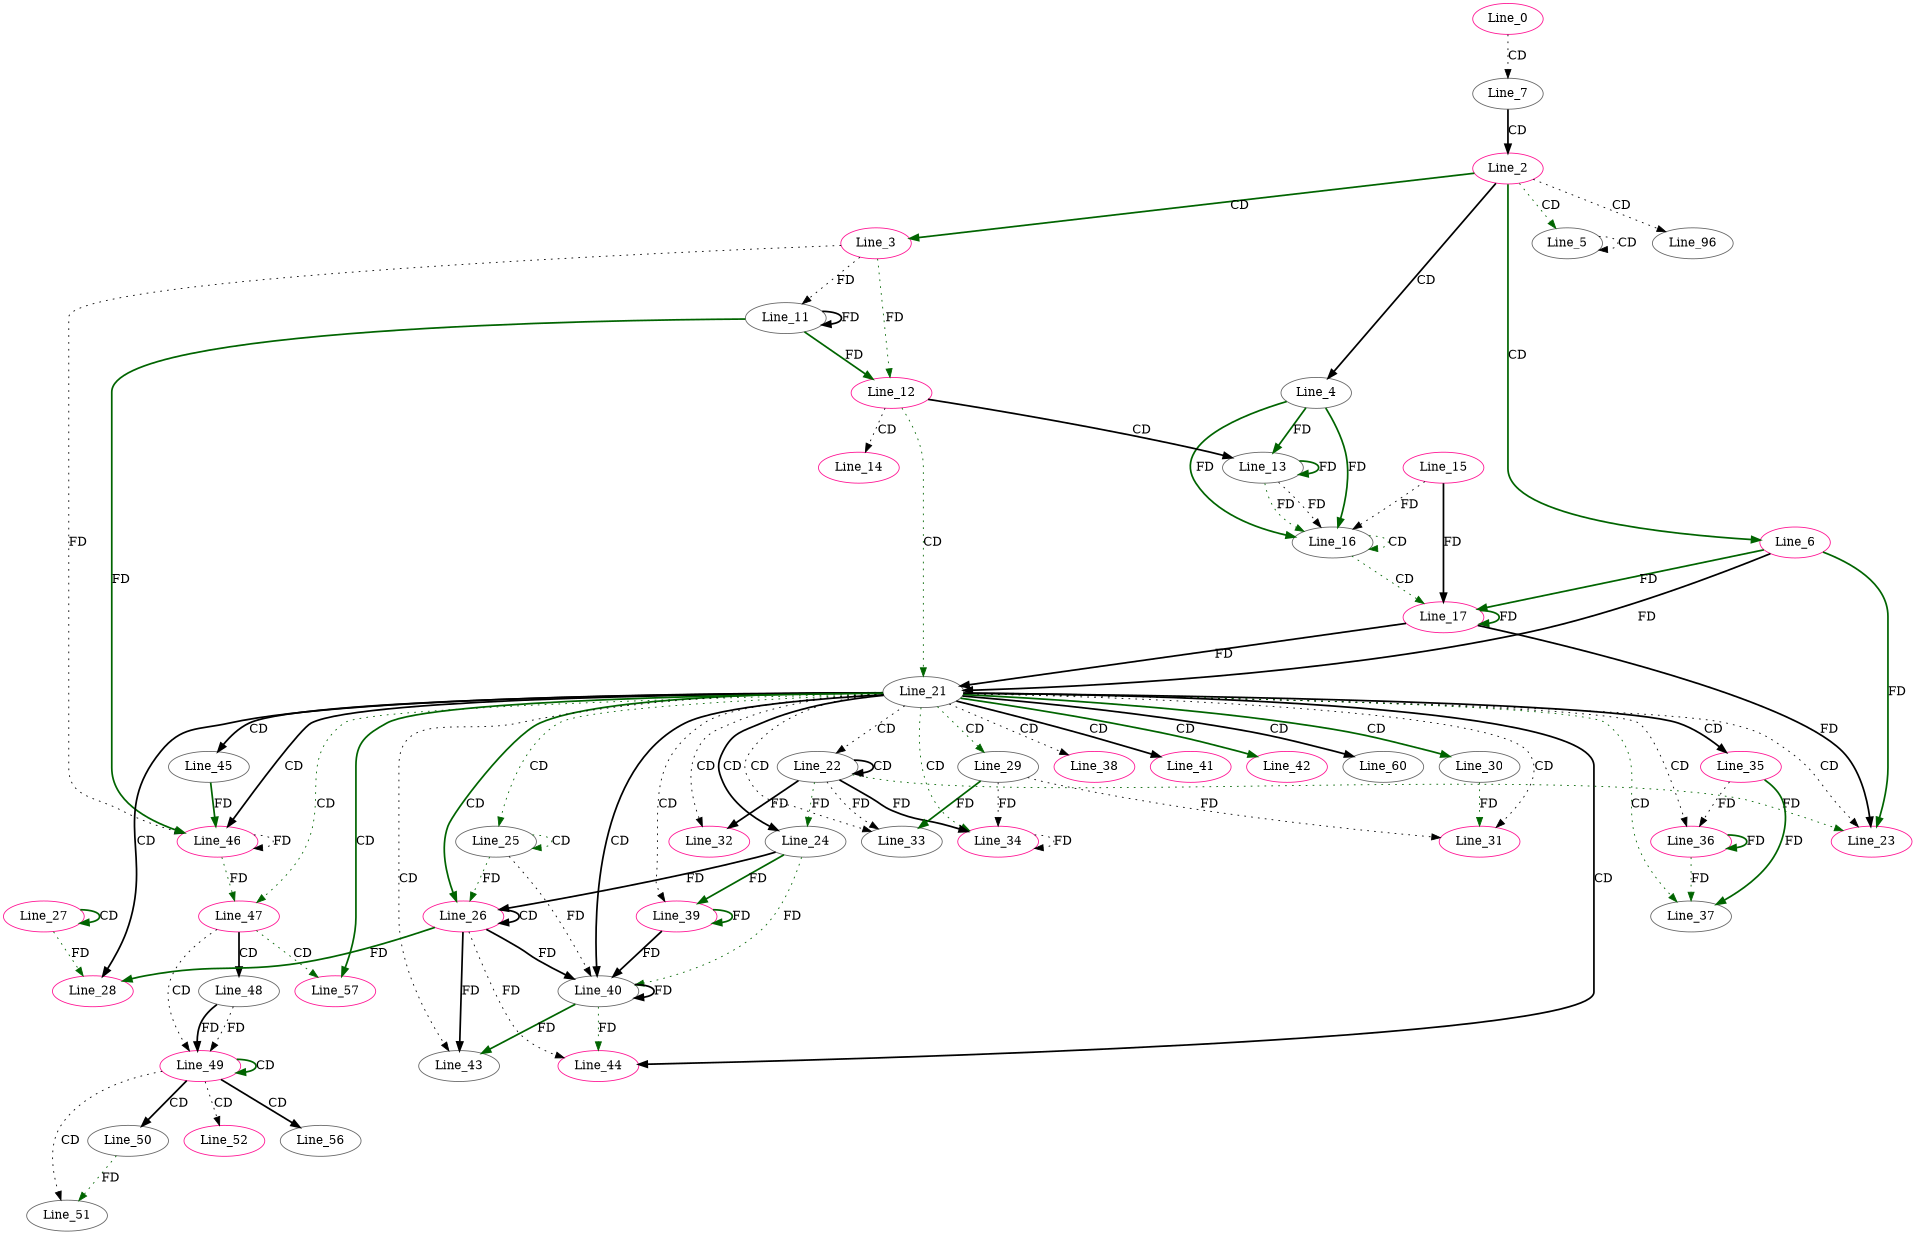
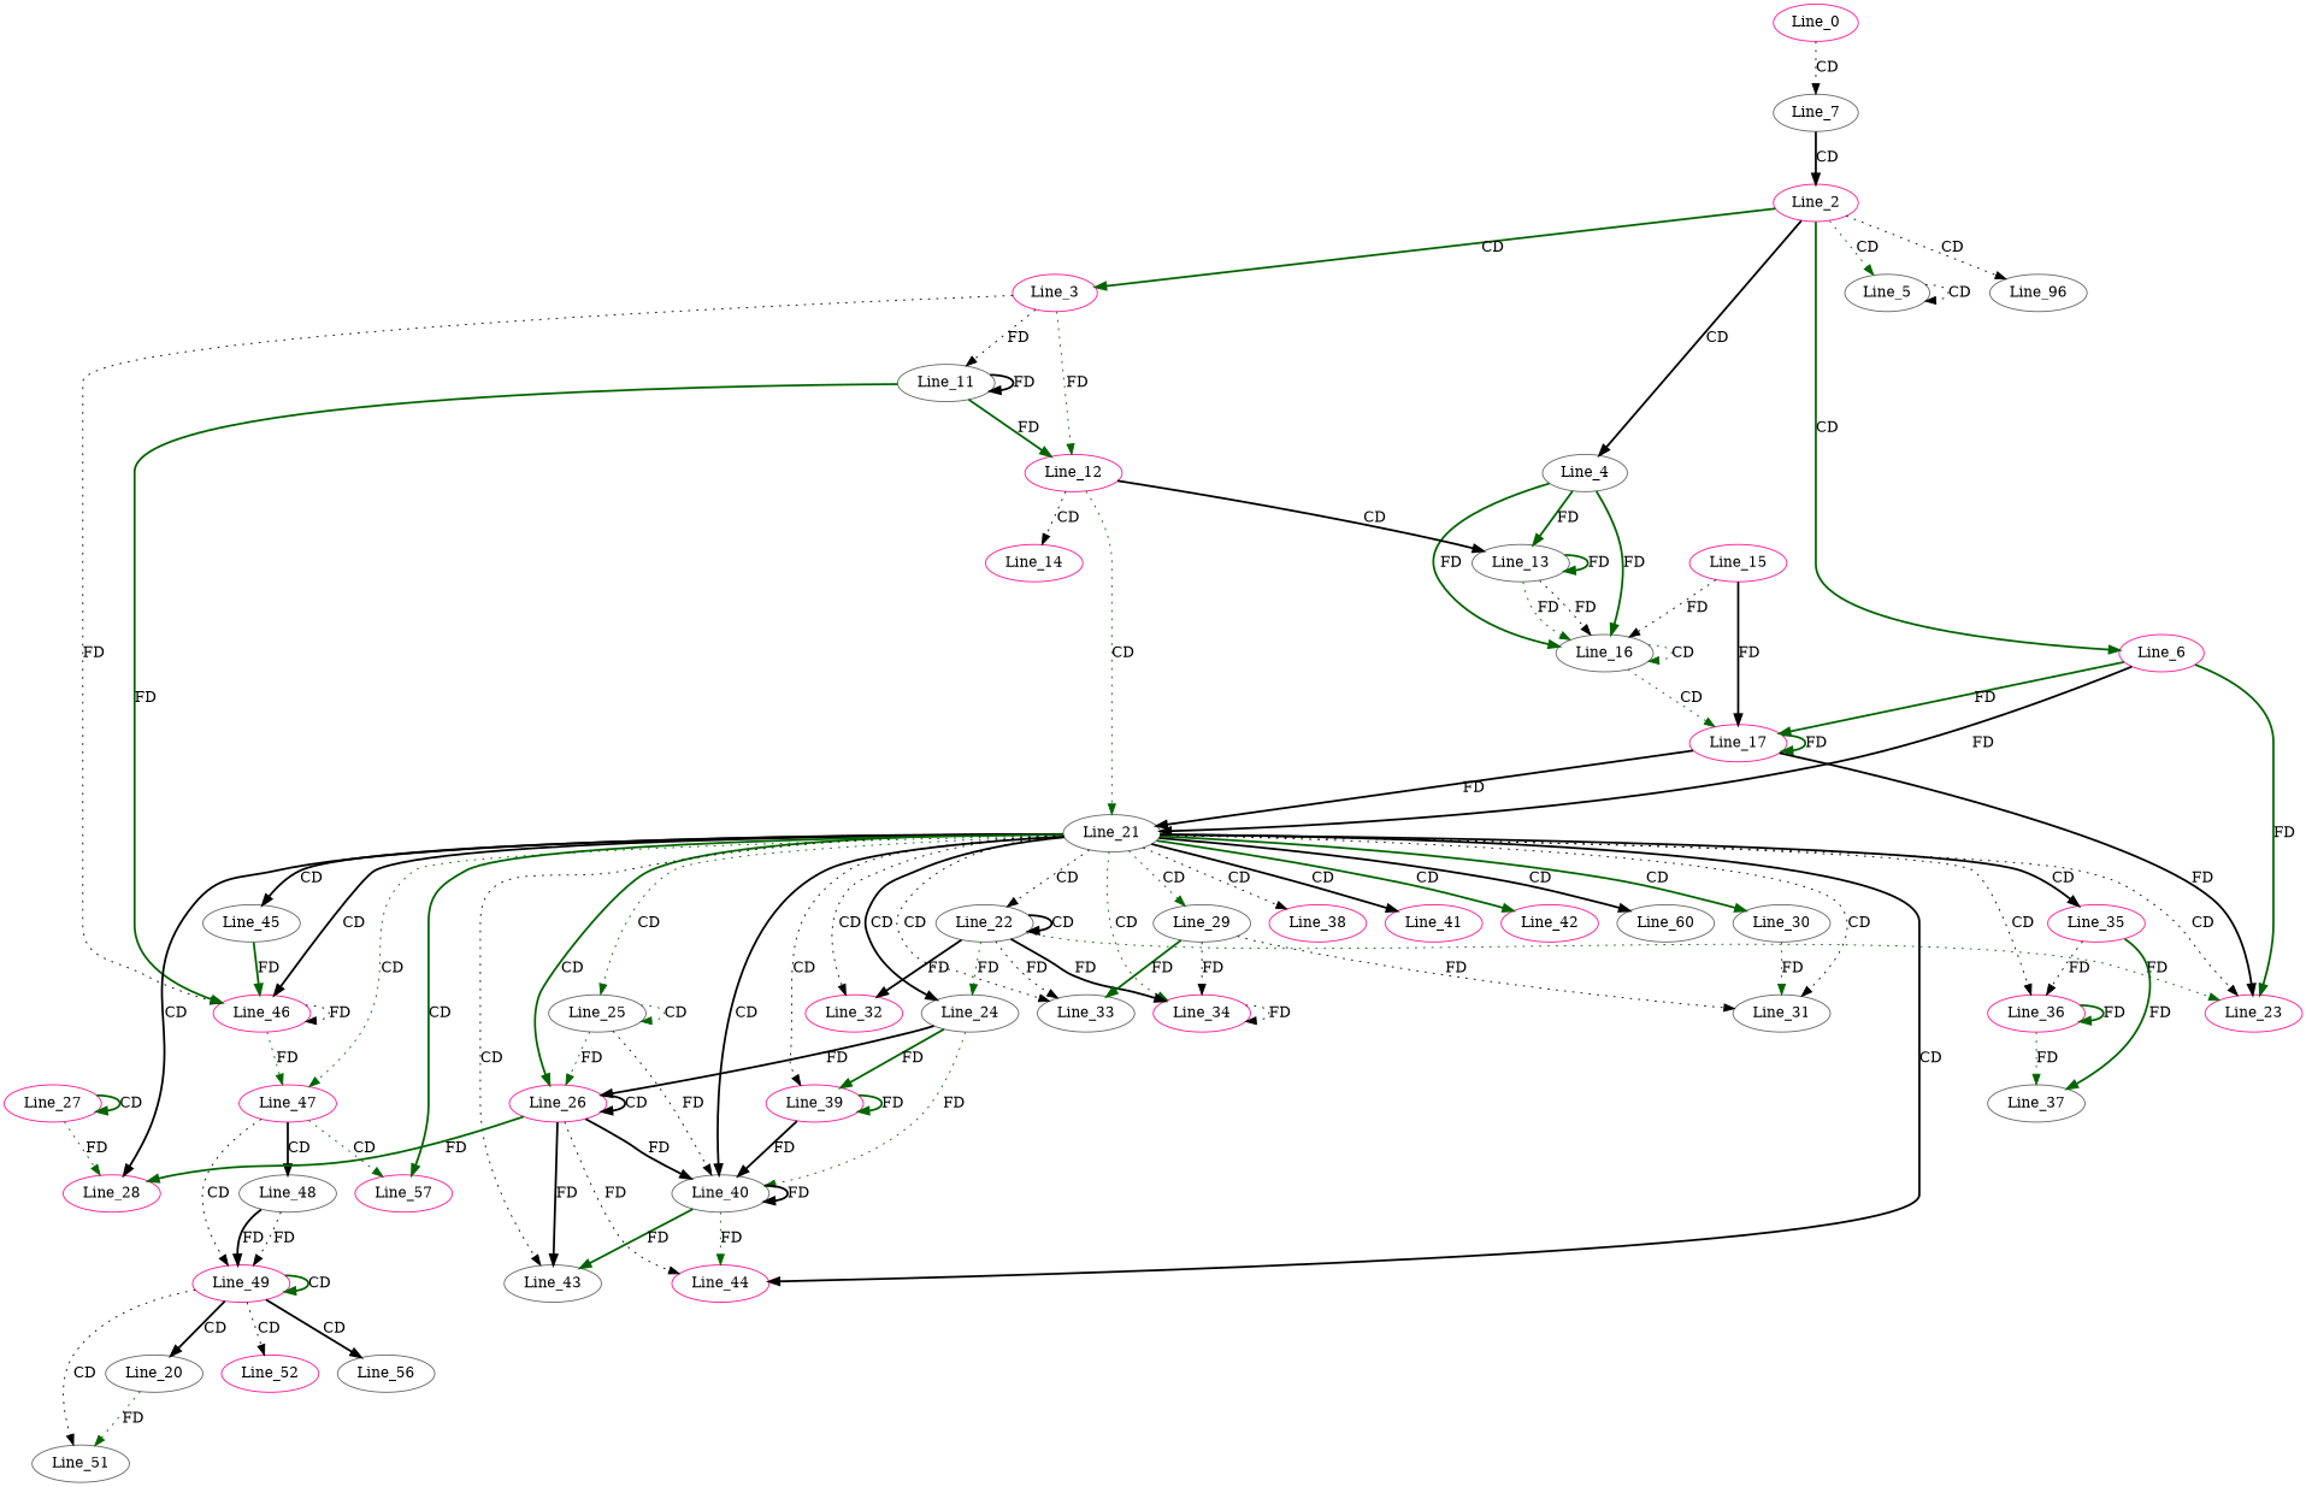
  digraph {
    node [color=deeppink]
    edge [color=black style=bold]
    n1 [color=gray40 label=Line_7]
    Line_0
    Line_2
    Line_3
    Line_4 [color=gray40]
    Line_5 [color=gray40]
    Line_6
    Line_96 [color=gray40]
    Line_11 [color=gray40]
    Line_12
    Line_46
    Line_13 [color=gray40]
    Line_16 [color=gray40]
    Line_17
    Line_21 [color=gray40]
    Line_23
    Line_14
    Line_47
    Line_22 [color=gray40]
    Line_24 [color=gray40]
    Line_25 [color=gray40]
    Line_26
    Line_28
    Line_29 [color=gray40]
    Line_30 [color=gray40]
-   Line_31
+   Line_31 [color=gray40]
    Line_32
    Line_33 [color=gray40]
    Line_34
    Line_35
    Line_36
    Line_37 [color=gray40]
    Line_38
    Line_39
    Line_40 [color=gray40]
    Line_41
    Line_42
    Line_43 [color=gray40]
    Line_44
    Line_45 [color=gray40]
    Line_60 [color=gray40]
    Line_57
    Line_15
    Line_27
    Line_48 [color=gray40]
    Line_49
-   Line_50 [color=gray40]
+   Line_50 [color=gray40 label=Line_20]
    Line_51 [color=gray40]
    Line_52
    n50 [color=gray40 label=Line_56]
    n1 -> Line_2 [label=CD]
    Line_0 -> n1 [label=CD style=dotted]
    Line_2 -> Line_3 [color=darkgreen label=CD]
    Line_2 -> Line_4 [label=CD]
    Line_2 -> Line_5 [color=darkgreen label=CD style=dotted]
    Line_2 -> Line_6 [color=darkgreen label=CD]
    Line_2 -> Line_96 [label=CD style=dotted]
    Line_3 -> Line_11 [label=FD style=dotted]
    Line_3 -> Line_12 [color=darkgreen label=FD style=dotted]
    Line_3 -> Line_46 [label=FD style=dotted]
    Line_4 -> Line_13 [color=darkgreen label=FD]
    Line_4 -> Line_16 [color=darkgreen label=FD]
    Line_4 -> Line_16 [color=darkgreen label=FD]
    Line_5 -> Line_5 [label=CD style=dotted]
    Line_6 -> Line_17 [color=darkgreen label=FD]
    Line_6 -> Line_21 [label=FD]
    Line_6 -> Line_23 [color=darkgreen label=FD]
    Line_11 -> Line_11 [label=FD]
    Line_11 -> Line_12 [color=darkgreen label=FD]
    Line_11 -> Line_46 [color=darkgreen label=FD]
    Line_12 -> Line_13 [label=CD]
    Line_12 -> Line_21 [color=darkgreen label=CD style=dotted]
    Line_12 -> Line_14 [label=CD style=dotted]
    Line_46 -> Line_46 [label=FD style=dotted]
    Line_46 -> Line_47 [color=darkgreen label=FD style=dotted]
    Line_13 -> Line_13 [color=darkgreen label=FD]
    Line_13 -> Line_16 [color=darkgreen label=FD style=dotted]
    Line_13 -> Line_16 [label=FD style=dotted]
    Line_16 -> Line_16 [color=darkgreen label=CD style=dotted]
    Line_16 -> Line_17 [color=darkgreen label=CD style=dotted]
    Line_17 -> Line_17 [color=darkgreen label=FD]
    Line_17 -> Line_21 [label=FD]
    Line_17 -> Line_23 [label=FD]
    Line_21 -> Line_46 [label=CD]
    Line_21 -> Line_23 [label=CD style=dotted]
    Line_21 -> Line_47 [color=darkgreen label=CD style=dotted]
    Line_21 -> Line_22 [label=CD style=dotted]
    Line_21 -> Line_24 [label=CD]
    Line_21 -> Line_25 [color=darkgreen label=CD style=dotted]
    Line_21 -> Line_26 [color=darkgreen label=CD]
    Line_21 -> Line_28 [label=CD]
    Line_21 -> Line_29 [color=darkgreen label=CD style=dotted]
    Line_21 -> Line_30 [color=darkgreen label=CD]
    Line_21 -> Line_31 [label=CD style=dotted]
    Line_21 -> Line_32 [label=CD style=dotted]
    Line_21 -> Line_33 [label=CD style=dotted]
    Line_21 -> Line_34 [color=darkgreen label=CD style=dotted]
    Line_21 -> Line_35 [label=CD]
    Line_21 -> Line_36 [label=CD style=dotted]
-   Line_21 -> Line_37 [color=darkgreen label=CD style=dotted]
    Line_21 -> Line_38 [label=CD style=dotted]
    Line_21 -> Line_39 [label=CD style=dotted]
    Line_21 -> Line_40 [label=CD]
    Line_21 -> Line_41 [label=CD]
    Line_21 -> Line_42 [color=darkgreen label=CD]
    Line_21 -> Line_43 [label=CD style=dotted]
    Line_21 -> Line_44 [label=CD]
    Line_21 -> Line_45 [label=CD]
    Line_21 -> Line_60 [label=CD]
    Line_21 -> Line_57 [color=darkgreen label=CD]
    Line_47 -> Line_57 [color=darkgreen label=CD style=dotted]
    Line_47 -> Line_48 [label=CD]
    Line_47 -> Line_49 [label=CD style=dotted]
    Line_22 -> Line_23 [color=darkgreen label=FD style=dotted]
    Line_22 -> Line_22 [label=CD]
    Line_22 -> Line_24 [color=darkgreen label=FD style=dotted]
    Line_22 -> Line_32 [label=FD]
    Line_22 -> Line_33 [label=FD style=dotted]
    Line_22 -> Line_34 [label=FD]
    Line_24 -> Line_26 [label=FD]
    Line_24 -> Line_39 [color=darkgreen label=FD]
    Line_24 -> Line_40 [color=darkgreen label=FD style=dotted]
    Line_25 -> Line_25 [color=darkgreen label=CD style=dotted]
    Line_25 -> Line_26 [color=darkgreen label=FD style=dotted]
    Line_25 -> Line_40 [label=FD style=dotted]
    Line_26 -> Line_26 [label=CD]
    Line_26 -> Line_28 [color=darkgreen label=FD]
    Line_26 -> Line_40 [label=FD]
    Line_26 -> Line_43 [label=FD]
    Line_26 -> Line_44 [label=FD style=dotted]
    Line_29 -> Line_31 [label=FD style=dotted]
    Line_29 -> Line_33 [color=darkgreen label=FD]
    Line_29 -> Line_34 [label=FD style=dotted]
    Line_30 -> Line_31 [color=darkgreen label=FD style=dotted]
    Line_34 -> Line_34 [label=FD style=dotted]
    Line_35 -> Line_36 [label=FD style=dotted]
    Line_35 -> Line_37 [color=darkgreen label=FD]
    Line_36 -> Line_36 [color=darkgreen label=FD]
    Line_36 -> Line_37 [color=darkgreen label=FD style=dotted]
    Line_39 -> Line_39 [color=darkgreen label=FD]
    Line_39 -> Line_40 [label=FD]
    Line_40 -> Line_40 [label=FD]
    Line_40 -> Line_43 [color=darkgreen label=FD]
    Line_40 -> Line_44 [color=darkgreen label=FD style=dotted]
    Line_45 -> Line_46 [color=darkgreen label=FD]
    Line_15 -> Line_16 [label=FD style=dotted]
    Line_15 -> Line_17 [label=FD]
    Line_27 -> Line_28 [color=darkgreen label=FD style=dotted]
    Line_27 -> Line_27 [color=darkgreen label=CD]
    Line_48 -> Line_49 [label=FD]
    Line_48 -> Line_49 [label=FD style=dotted]
    Line_49 -> Line_49 [color=darkgreen label=CD]
    Line_49 -> Line_50 [label=CD]
    Line_49 -> Line_51 [label=CD style=dotted]
    Line_49 -> Line_52 [label=CD style=dotted]
    Line_49 -> n50 [label=CD]
    Line_50 -> Line_51 [color=darkgreen label=FD style=dotted]
  }
